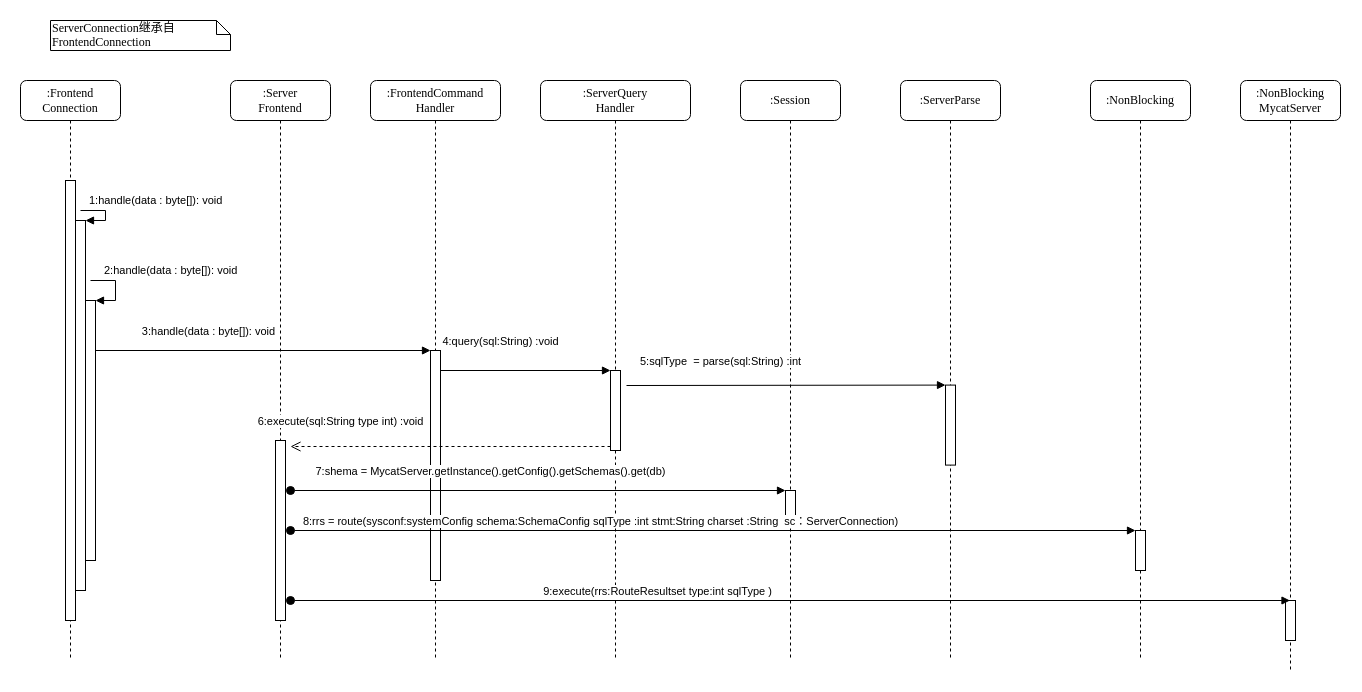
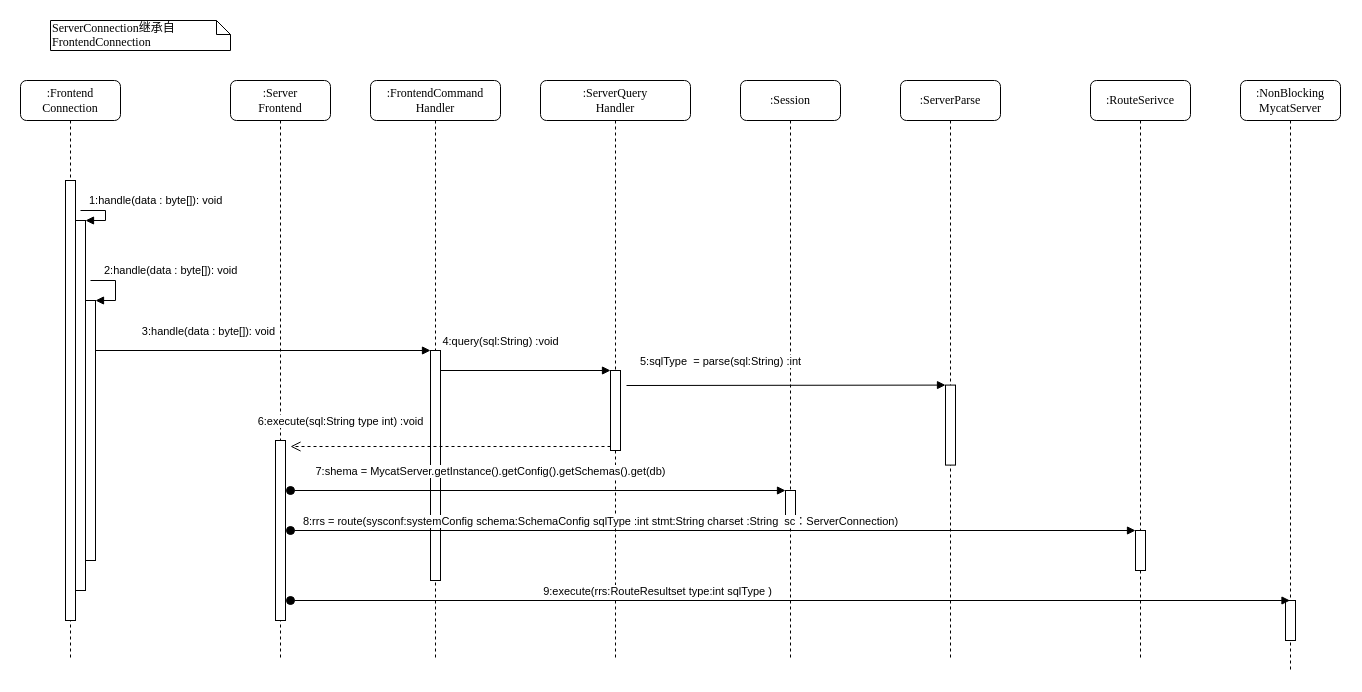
  <mxCell id="0" />
  <mxCell id="1" parent="0" />
  <mxCell id="2" value=":Server&lt;br&gt;Frontend" style="shape=umlLifeline;perimeter=lifelinePerimeter;whiteSpace=wrap;html=1;container=1;collapsible=0;recursiveResize=0;outlineConnect=0;rounded=1;shadow=0;comic=0;labelBackgroundColor=none;strokeWidth=1;fontFamily=Verdana;fontSize=12;align=center;" parent="1" vertex="1"><mxGeometry x="230" y="80" width="100" height="580" as="geometry" /></mxCell>
  <mxCell id="3" value="" style="html=1;points=[];perimeter=orthogonalPerimeter;" vertex="1" parent="2"><mxGeometry x="45" y="360" width="10" height="180" as="geometry" /></mxCell>
  <mxCell id="4" value=":FrontendCommand&lt;br&gt;Handler" style="shape=umlLifeline;perimeter=lifelinePerimeter;whiteSpace=wrap;html=1;container=1;collapsible=0;recursiveResize=0;outlineConnect=0;rounded=1;shadow=0;comic=0;labelBackgroundColor=none;strokeWidth=1;fontFamily=Verdana;fontSize=12;align=center;" parent="1" vertex="1"><mxGeometry x="370" y="80" width="130" height="580" as="geometry" /></mxCell>
  <mxCell id="5" value="" style="html=1;points=[];perimeter=orthogonalPerimeter;" vertex="1" parent="4"><mxGeometry x="60" y="270" width="10" height="230" as="geometry" /></mxCell>
  <mxCell id="6" value=":ServerQuery&lt;br&gt;Handler" style="shape=umlLifeline;perimeter=lifelinePerimeter;whiteSpace=wrap;html=1;container=1;collapsible=0;recursiveResize=0;outlineConnect=0;rounded=1;shadow=0;comic=0;labelBackgroundColor=none;strokeWidth=1;fontFamily=Verdana;fontSize=12;align=center;" parent="1" vertex="1"><mxGeometry x="540" y="80" width="150" height="580" as="geometry" /></mxCell>
  <mxCell id="7" value="" style="html=1;points=[];perimeter=orthogonalPerimeter;" vertex="1" parent="6"><mxGeometry x="70" y="290" width="10" height="80" as="geometry" /></mxCell>
  <mxCell id="8" value=":Session" style="shape=umlLifeline;perimeter=lifelinePerimeter;whiteSpace=wrap;html=1;container=1;collapsible=0;recursiveResize=0;outlineConnect=0;rounded=1;shadow=0;comic=0;labelBackgroundColor=none;strokeWidth=1;fontFamily=Verdana;fontSize=12;align=center;" parent="1" vertex="1"><mxGeometry x="740" y="80" width="100" height="580" as="geometry" /></mxCell>
  <mxCell id="9" value="" style="html=1;points=[];perimeter=orthogonalPerimeter;" vertex="1" parent="8"><mxGeometry x="45" y="410" width="10" height="30" as="geometry" /></mxCell>
  <mxCell id="10" value=":ServerParse" style="shape=umlLifeline;perimeter=lifelinePerimeter;whiteSpace=wrap;html=1;container=1;collapsible=0;recursiveResize=0;outlineConnect=0;rounded=1;shadow=0;comic=0;labelBackgroundColor=none;strokeWidth=1;fontFamily=Verdana;fontSize=12;align=center;" parent="1" vertex="1"><mxGeometry x="900" y="80" width="100" height="580" as="geometry" /></mxCell>
  <mxCell id="11" value="" style="html=1;points=[];perimeter=orthogonalPerimeter;" vertex="1" parent="10"><mxGeometry x="45" y="304.59" width="10" height="80" as="geometry" /></mxCell>
- <mxCell id="12" value=":NonBlocking" style="shape=umlLifeline;perimeter=lifelinePerimeter;whiteSpace=wrap;html=1;container=1;collapsible=0;recursiveResize=0;outlineConnect=0;rounded=1;shadow=0;comic=0;labelBackgroundColor=none;strokeWidth=1;fontFamily=Verdana;fontSize=12;align=center;" parent="1" vertex="1"><mxGeometry x="1090" y="80" width="100" height="580" as="geometry" /></mxCell>
+ <mxCell id="12" value=":RouteSerivce" style="shape=umlLifeline;perimeter=lifelinePerimeter;whiteSpace=wrap;html=1;container=1;collapsible=0;recursiveResize=0;outlineConnect=0;rounded=1;shadow=0;comic=0;labelBackgroundColor=none;strokeWidth=1;fontFamily=Verdana;fontSize=12;align=center;" parent="1" vertex="1"><mxGeometry x="1090" y="80" width="100" height="580" as="geometry" /></mxCell>
  <mxCell id="13" value="" style="html=1;points=[];perimeter=orthogonalPerimeter;" vertex="1" parent="12"><mxGeometry x="45" y="450" width="10" height="40" as="geometry" /></mxCell>
  <mxCell id="14" value=":Frontend&lt;br&gt;Connection" style="shape=umlLifeline;perimeter=lifelinePerimeter;whiteSpace=wrap;html=1;container=1;collapsible=0;recursiveResize=0;outlineConnect=0;rounded=1;shadow=0;comic=0;labelBackgroundColor=none;strokeWidth=1;fontFamily=Verdana;fontSize=12;align=center;" parent="1" vertex="1"><mxGeometry x="20" y="80" width="100" height="580" as="geometry" /></mxCell>
  <mxCell id="15" value="" style="html=1;points=[];perimeter=orthogonalPerimeter;rounded=0;shadow=0;comic=0;labelBackgroundColor=none;strokeWidth=1;fontFamily=Verdana;fontSize=12;align=center;" parent="14" vertex="1"><mxGeometry x="45" y="100" width="10" height="440" as="geometry" /></mxCell>
  <mxCell id="16" value="" style="html=1;points=[];perimeter=orthogonalPerimeter;" vertex="1" parent="14"><mxGeometry x="55" y="140" width="10" height="370" as="geometry" /></mxCell>
  <mxCell id="17" value="1:handle(data : byte[]): void" style="edgeStyle=orthogonalEdgeStyle;html=1;align=left;spacingLeft=2;endArrow=block;rounded=0;entryX=1;entryY=0;" edge="1" target="16" parent="14"><mxGeometry x="-0.819" y="10" relative="1" as="geometry"><mxPoint x="60" y="130" as="sourcePoint" /><Array as="points"><mxPoint x="85" y="130" /></Array><mxPoint as="offset" /></mxGeometry></mxCell>
  <mxCell id="18" value="" style="html=1;points=[];perimeter=orthogonalPerimeter;" vertex="1" parent="14"><mxGeometry x="65" y="220" width="10" height="260" as="geometry" /></mxCell>
  <mxCell id="19" value="2:handle(data : byte[]): void" style="edgeStyle=orthogonalEdgeStyle;html=1;align=left;spacingLeft=2;endArrow=block;rounded=0;entryX=1;entryY=0;" edge="1" target="18" parent="14"><mxGeometry x="-0.692" y="10" relative="1" as="geometry"><mxPoint x="70" y="200" as="sourcePoint" /><Array as="points"><mxPoint x="95" y="200" /></Array><mxPoint as="offset" /></mxGeometry></mxCell>
  <mxCell id="20" value="&lt;span style=&quot;text-align: left&quot;&gt;3:handle(data : byte[]): void&lt;/span&gt;" style="html=1;verticalAlign=bottom;endArrow=block;entryX=0;entryY=0;" edge="1" target="5" parent="1"><mxGeometry x="-0.324" y="10" relative="1" as="geometry"><mxPoint x="95" y="350" as="sourcePoint" /><mxPoint as="offset" /></mxGeometry></mxCell>
  <mxCell id="21" value="&lt;span style=&quot;font-family: &amp;#34;verdana&amp;#34; ; text-align: center&quot;&gt;Server&lt;/span&gt;&lt;span style=&quot;font-family: &amp;#34;verdana&amp;#34; ; text-align: center&quot;&gt;Connection继承自&lt;/span&gt;&lt;span style=&quot;font-family: &amp;#34;verdana&amp;#34; ; text-align: center&quot;&gt;Frontend&lt;/span&gt;&lt;span style=&quot;font-family: &amp;#34;verdana&amp;#34; ; text-align: center&quot;&gt;Connection&lt;/span&gt;" style="shape=note;whiteSpace=wrap;html=1;size=14;verticalAlign=top;align=left;spacingTop=-6;" vertex="1" parent="1"><mxGeometry x="50" y="20" width="180" height="30" as="geometry" /></mxCell>
  <mxCell id="22" value="4:query(sql:String) :void" style="html=1;verticalAlign=bottom;endArrow=block;entryX=0;entryY=0;" edge="1" target="7" parent="1"><mxGeometry x="-0.294" y="20" relative="1" as="geometry"><mxPoint x="440" y="370" as="sourcePoint" /><mxPoint as="offset" /></mxGeometry></mxCell>
  <mxCell id="23" value="6:execute(sql:String type int) :void" style="html=1;verticalAlign=bottom;endArrow=open;dashed=1;endSize=8;exitX=0;exitY=0.95;" edge="1" source="7" parent="1"><mxGeometry x="0.688" y="-16" relative="1" as="geometry"><mxPoint x="290" y="446" as="targetPoint" /><mxPoint as="offset" /></mxGeometry></mxCell>
  <mxCell id="24" value="5:sqlType&amp;nbsp; = parse(sql:String) :int" style="html=1;verticalAlign=bottom;endArrow=block;entryX=0;entryY=0;" edge="1" target="11" parent="1"><mxGeometry x="-0.41" y="15" relative="1" as="geometry"><mxPoint x="626" y="385" as="sourcePoint" /><mxPoint as="offset" /></mxGeometry></mxCell>
  <mxCell id="25" value="7:shema = MycatServer.getInstance().getConfig().getSchemas().get(db)" style="html=1;verticalAlign=bottom;startArrow=oval;endArrow=block;startSize=8;" edge="1" target="9" parent="1"><mxGeometry x="-0.192" y="10" relative="1" as="geometry"><mxPoint x="290" y="490" as="sourcePoint" /><mxPoint as="offset" /></mxGeometry></mxCell>
  <mxCell id="26" value="8:rrs = route(sysconf:systemConfig schema:SchemaConfig sqlType :int stmt:String charset :String&amp;nbsp; sc：ServerConnection)" style="html=1;verticalAlign=bottom;startArrow=oval;endArrow=block;startSize=8;" edge="1" target="13" parent="1"><mxGeometry x="-0.266" relative="1" as="geometry"><mxPoint x="290" y="530" as="sourcePoint" /><mxPoint as="offset" /></mxGeometry></mxCell>
  <mxCell id="27" value=":NonBlocking&lt;br&gt;MycatServer" style="shape=umlLifeline;perimeter=lifelinePerimeter;whiteSpace=wrap;html=1;container=1;collapsible=0;recursiveResize=0;outlineConnect=0;rounded=1;shadow=0;comic=0;labelBackgroundColor=none;strokeWidth=1;fontFamily=Verdana;fontSize=12;align=center;size=40;" vertex="1" parent="1"><mxGeometry x="1240" y="80" width="100" height="590" as="geometry" /></mxCell>
  <mxCell id="28" value="" style="html=1;points=[];perimeter=orthogonalPerimeter;" vertex="1" parent="27"><mxGeometry x="45" y="520" width="10" height="40" as="geometry" /></mxCell>
  <mxCell id="29" value="9:execute(rrs:RouteResultset type:int sqlType )" style="html=1;verticalAlign=bottom;startArrow=oval;endArrow=block;startSize=8;" edge="1" parent="1" target="27"><mxGeometry x="-0.266" relative="1" as="geometry"><mxPoint x="290" y="600" as="sourcePoint" /><mxPoint x="1135" y="600" as="targetPoint" /><mxPoint as="offset" /></mxGeometry></mxCell>
